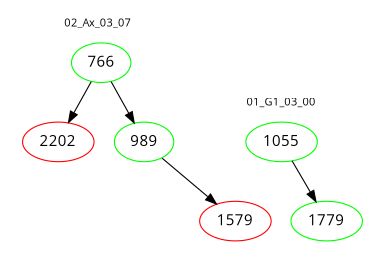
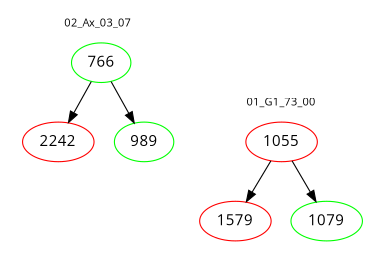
  digraph {
    fontname="Open Sans"
    node [color=green fontname="Open Sans"]
    edge [color=black fontname="Open Sans"]
    n1 [label=766]
-   n2 [color=red label=2202]
+   n2 [color=red label=2242]
    n3 [label=989]
-   n4 [label=1055]
-   n5 [label=1779]
+   n4 [color=red label=1055]
+   n5 [label=1079]
    n6 [color=red label=1579]
    subgraph cluster_1 {
      color=white
      fontsize=10
      label="02_Ax_03_07"
      n1
      n2
      n3
    }
    subgraph cluster_2 {
      color=white
      fontsize=10
-     label="01_G1_03_00"
+     label="01_G1_73_00"
      n4
      n5
      n6
    }
    n1 -> n2
    n1 -> n3
    n4 -> n5
-   n3 -> n6
+   n4 -> n6
  }
